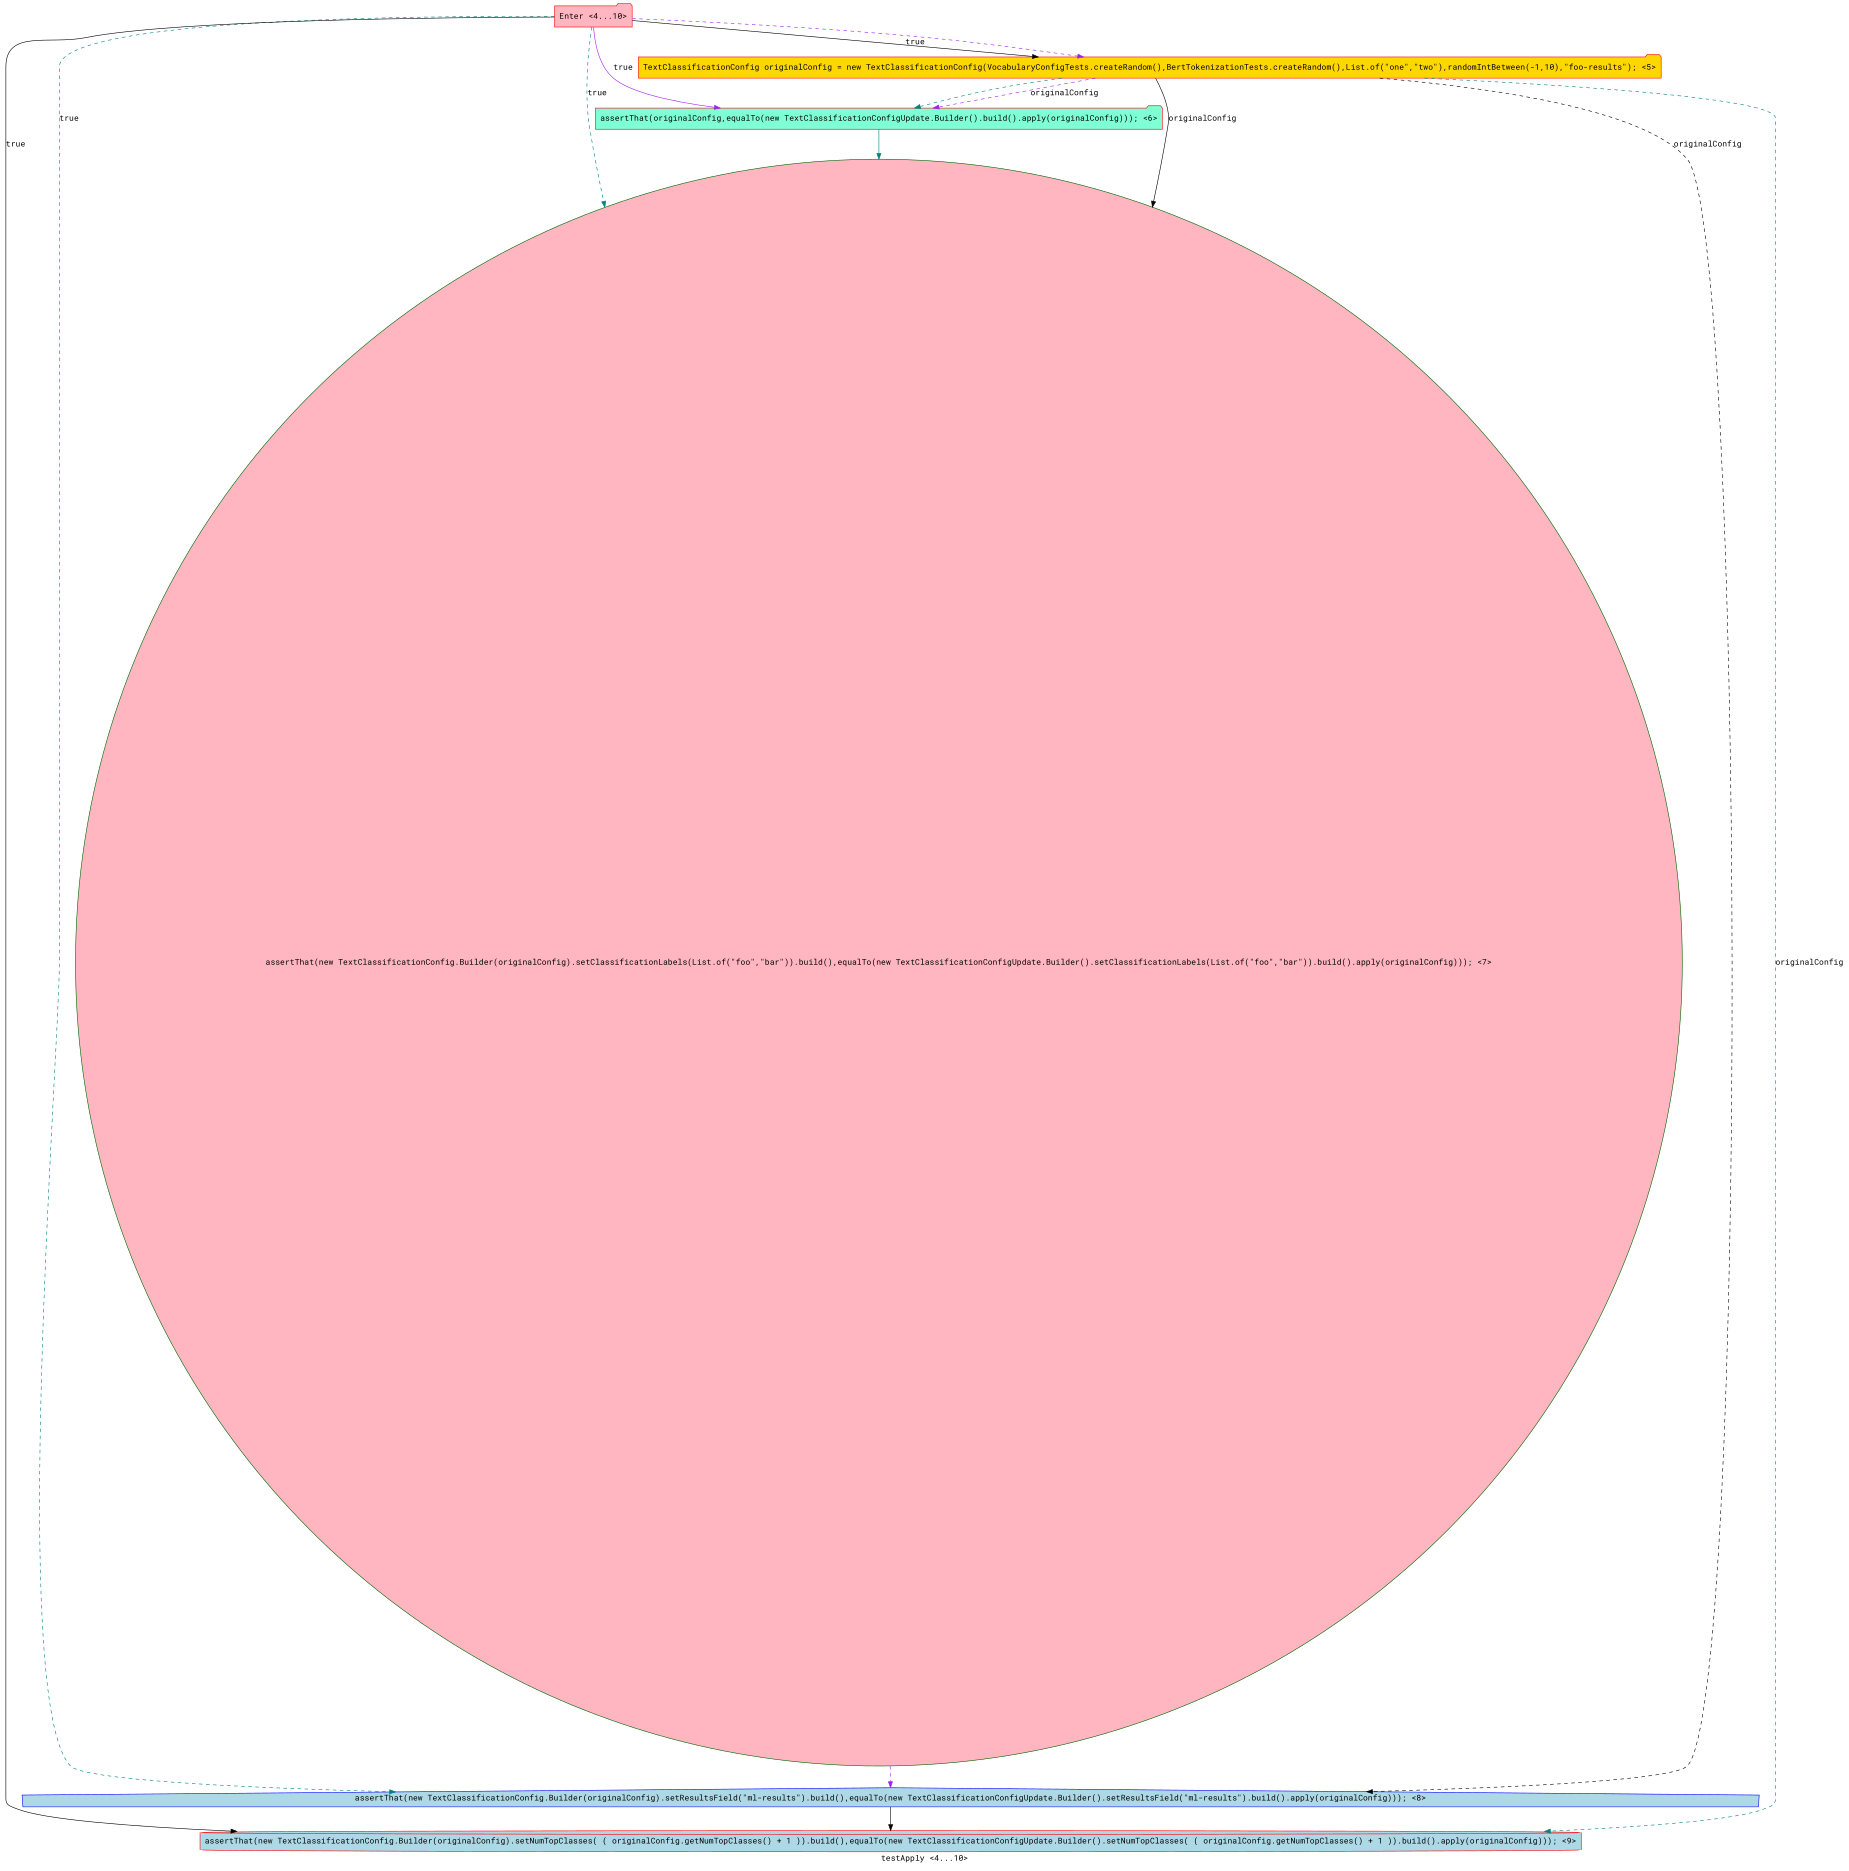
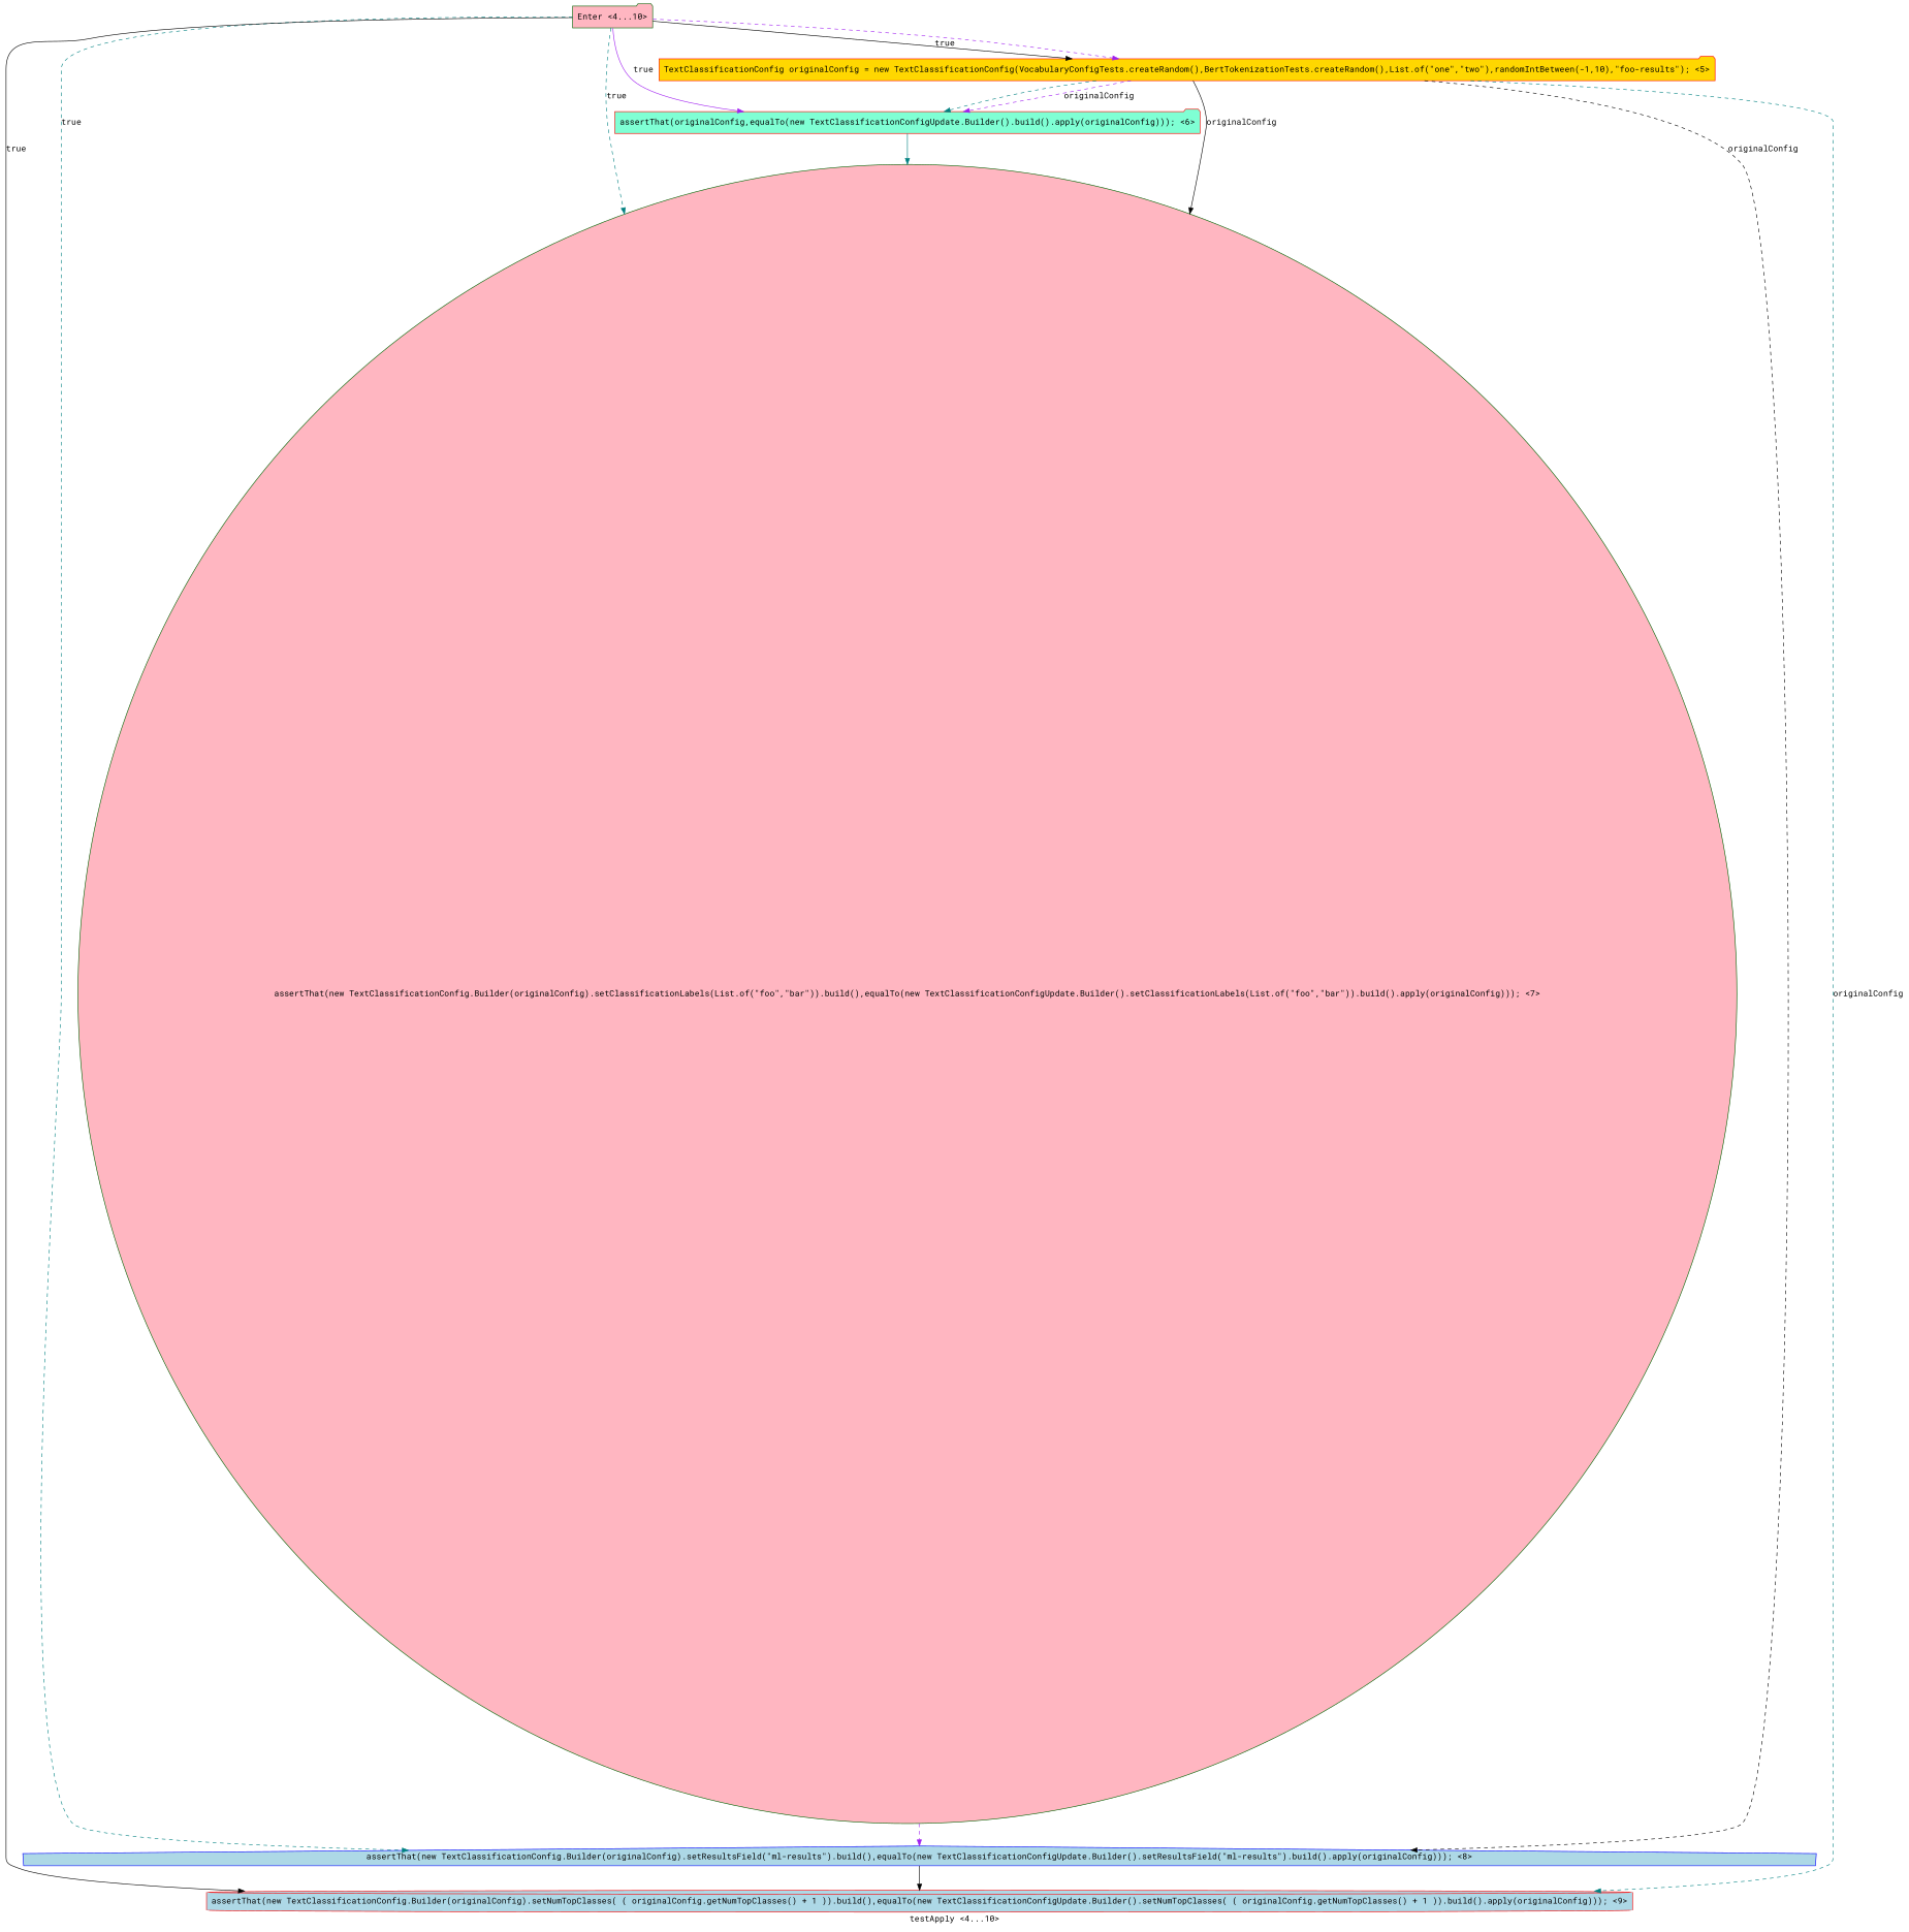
  digraph {
    label="testApply <4...10>"
    fontname="Roboto Mono"
    node [fillcolor=lightpink shape=folder style=filled color=red fontname="Roboto Mono"]
    edge [style=dashed color=black fontname="Roboto Mono"]
-   n1 [label="Enter <4...10>"]
+   n1 [label="Enter <4...10>" color=darkgreen]
    n2 [fillcolor=gold label="TextClassificationConfig originalConfig = new TextClassificationConfig(VocabularyConfigTests.createRandom(),BertTokenizationTests.createRandom(),List.of(\"one\",\"two\"),randomIntBetween(-1,10),\"foo-results\"); <5>"]
    n3 [fillcolor=lightblue label="assertThat(new TextClassificationConfig.Builder(originalConfig).setResultsField(\"ml-results\").build(),equalTo(new TextClassificationConfigUpdate.Builder().setResultsField(\"ml-results\").build().apply(originalConfig))); <8>" shape=house color=blue]
    n4 [label="assertThat(new TextClassificationConfig.Builder(originalConfig).setClassificationLabels(List.of(\"foo\",\"bar\")).build(),equalTo(new TextClassificationConfigUpdate.Builder().setClassificationLabels(List.of(\"foo\",\"bar\")).build().apply(originalConfig))); <7>" shape=circle color=darkgreen]
    n5 [fillcolor=aquamarine label="assertThat(originalConfig,equalTo(new TextClassificationConfigUpdate.Builder().build().apply(originalConfig))); <6>"]
    n6 [fillcolor=lightblue label="assertThat(new TextClassificationConfig.Builder(originalConfig).setNumTopClasses( ( originalConfig.getNumTopClasses() + 1 )).build(),equalTo(new TextClassificationConfigUpdate.Builder().setNumTopClasses( ( originalConfig.getNumTopClasses() + 1 )).build().apply(originalConfig))); <9>" shape=cylinder]
    n1 -> n2 [label=true style=solid]
    n1 -> n2 [color=purple]
    n1 -> n3 [label=true color=teal]
    n1 -> n4 [label=true color=teal]
    n1 -> n5 [label=true style=solid color=purple]
    n1 -> n6 [label=true style=solid]
    n2 -> n3 [label=originalConfig]
    n2 -> n4 [label=originalConfig style=solid]
    n2 -> n5 [label=originalConfig color=purple]
    n2 -> n5 [color=teal]
    n2 -> n6 [label=originalConfig color=teal]
    n3 -> n6 [style=solid]
    n4 -> n3 [color=purple]
    n5 -> n4 [style=solid color=teal]
  }
